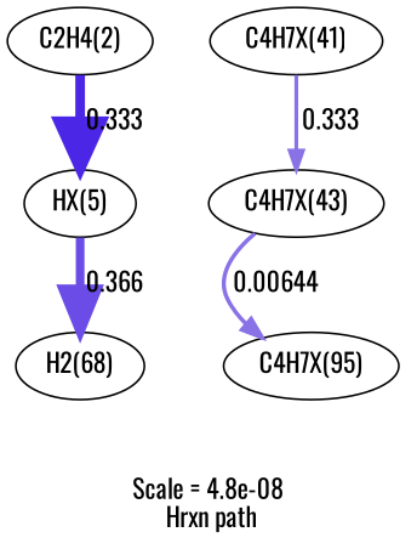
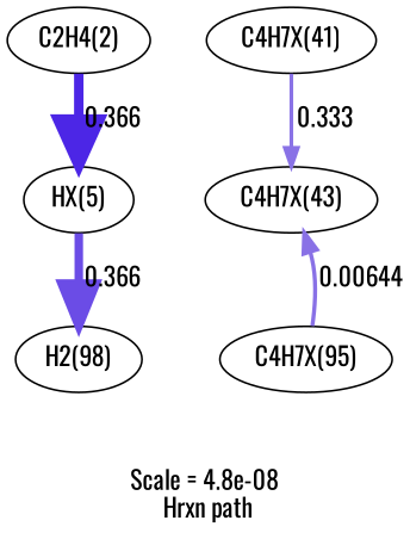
  digraph {
    fontname=Oswald
    label="Scale = 4.8e-08\l Hrxn path"
    node [fontname=Oswald]
    edge [fontname=Oswald]
    n1 [label="C2H4(2)"]
    n2 [label="HX(5)"]
-   n3 [label="H2(68)"]
+   n3 [label="H2(98)"]
    n4 [label="C4H7X(41)"]
    n5 [label="C4H7X(43)"]
    n6 [label="C4H7X(95)"]
-   n1 -> n2 [arrowsize=2.59 color="0.7, 0.833, 0.9" label=" 0.333" style="setlinewidth(5.17)"]
+   n1 -> n2 [arrowsize=2.59 color="0.7, 0.833, 0.9" label=" 0.366" style="setlinewidth(5.17)"]
    n2 -> n3 [arrowsize=2.32 color="0.7, 0.666, 0.9" label=" 0.366" style="setlinewidth(4.64)"]
    n4 -> n5 [arrowsize=1.02 color="0.7, 0.505, 0.9" label=" 0.333" style="setlinewidth(2.03)"]
-   n5 -> n6 [arrowsize=1.1 color="0.7, 0.506, 0.9" label=" 0.00644" style="setlinewidth(2.19)"]
+   n6 -> n5 [arrowsize=1.1 color="0.7, 0.506, 0.9" label=" 0.00644" style="setlinewidth(2.19)"]
  }
